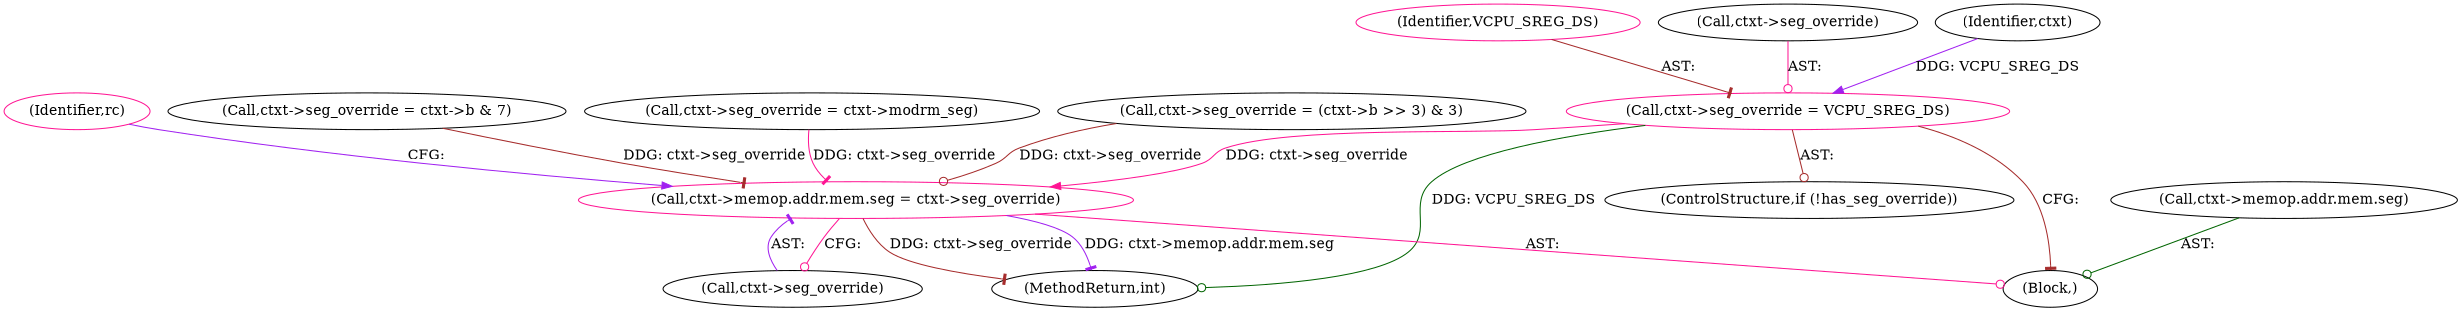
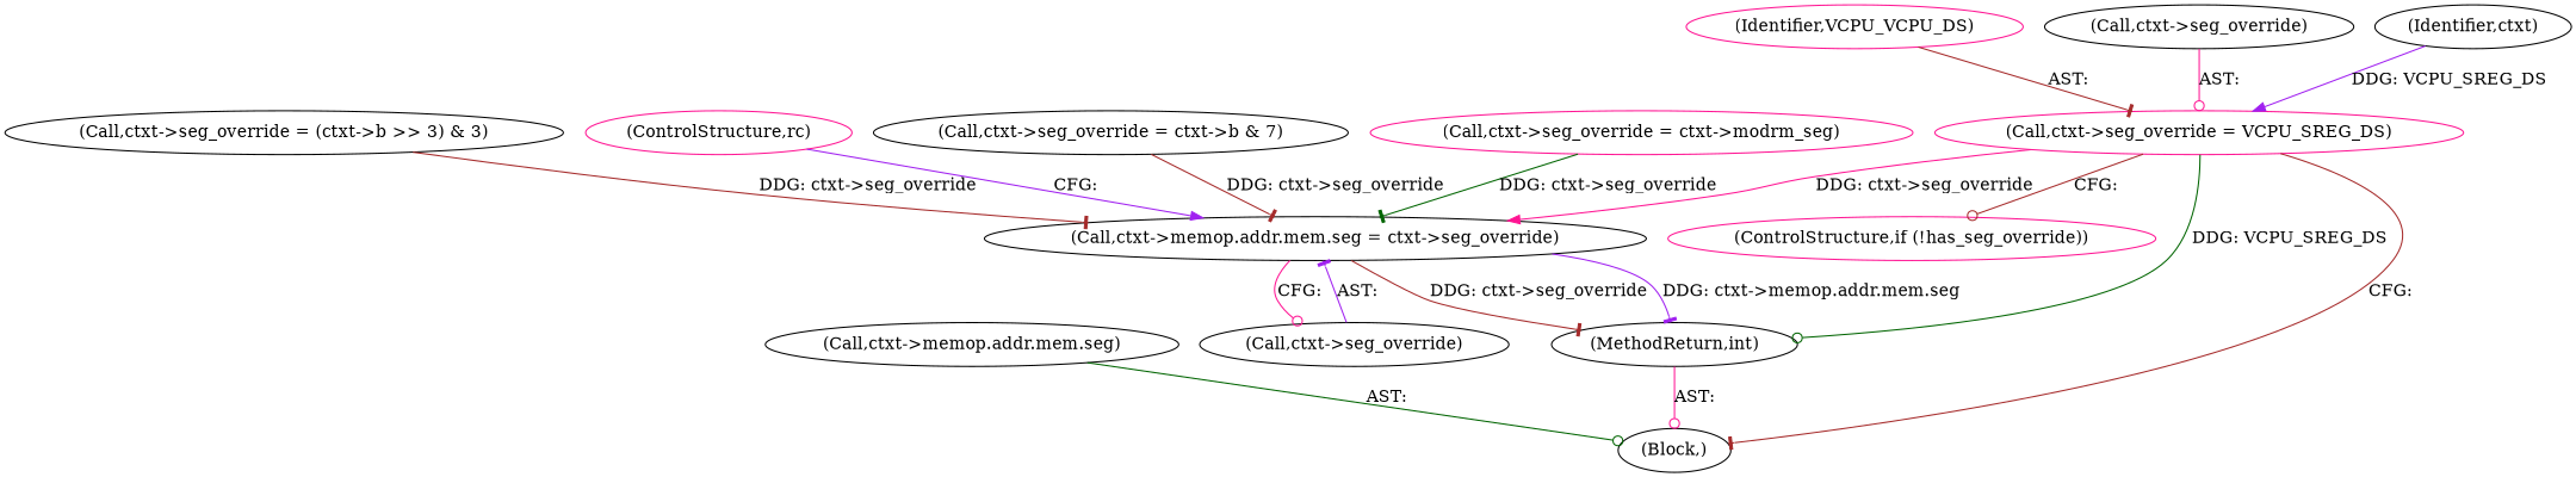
  digraph {
    node [color=black]
    edge [arrowhead=tee color=brown]
    n1 [color=deeppink label="(Call,ctxt->seg_override = VCPU_SREG_DS)"]
-   n2 [color=deeppink label="(Call,ctxt->memop.addr.mem.seg = ctxt->seg_override)"]
-   n3 [label="(ControlStructure,if (!has_seg_override))"]
+   n2 [label="(Call,ctxt->memop.addr.mem.seg = ctxt->seg_override)"]
+   n3 [color=deeppink label="(ControlStructure,if (!has_seg_override))"]
    n4 [label="(MethodReturn,int)"]
    n5 [label="(Block,)"]
    n6 [label="(Call,ctxt->seg_override)"]
-   n7 [color=deeppink label="(Identifier,VCPU_SREG_DS)"]
+   n7 [color=deeppink label="(Identifier,VCPU_VCPU_DS)"]
    n8 [label="(Call,ctxt->seg_override)"]
    n9 [label="(Identifier,ctxt)"]
    n10 [label="(Call,ctxt->seg_override = (ctxt->b >> 3) & 3)"]
-   n11 [color=deeppink label="(Identifier,rc)"]
+   n11 [color=deeppink label="(ControlStructure,rc)"]
    n12 [label="(Call,ctxt->memop.addr.mem.seg)"]
    n13 [label="(Call,ctxt->seg_override = ctxt->b & 7)"]
-   n14 [label="(Call,ctxt->seg_override = ctxt->modrm_seg)"]
+   n14 [color=deeppink label="(Call,ctxt->seg_override = ctxt->modrm_seg)"]
    n1 -> n2 [arrowhead=normal color=deeppink label="DDG: ctxt->seg_override"]
-   n1 -> n3 [arrowhead=odot label="AST: "]
+   n1 -> n3 [arrowhead=odot label="CFG: "]
    n1 -> n4 [arrowhead=odot color=darkgreen label="DDG: VCPU_SREG_DS"]
    n1 -> n5 [label="CFG: "]
    n2 -> n4 [label="DDG: ctxt->seg_override"]
    n2 -> n4 [color=purple label="DDG: ctxt->memop.addr.mem.seg"]
-   n2 -> n5 [arrowhead=odot color=deeppink label="AST: "]
+   n4 -> n5 [arrowhead=odot color=deeppink label="AST: "]
    n2 -> n6 [arrowhead=odot color=deeppink label="CFG: "]
    n6 -> n2 [color=purple label="AST: "]
    n7 -> n1 [label="AST: "]
    n8 -> n1 [arrowhead=odot color=deeppink label="AST: "]
    n9 -> n1 [arrowhead=normal color=purple label="DDG: VCPU_SREG_DS"]
-   n10 -> n2 [arrowhead=odot label="DDG: ctxt->seg_override"]
+   n10 -> n2 [label="DDG: ctxt->seg_override"]
    n11 -> n2 [arrowhead=normal color=purple label="CFG: "]
    n12 -> n5 [arrowhead=odot color=darkgreen label="AST: "]
    n13 -> n2 [label="DDG: ctxt->seg_override"]
-   n14 -> n2 [color=deeppink label="DDG: ctxt->seg_override"]
+   n14 -> n2 [color=darkgreen label="DDG: ctxt->seg_override"]
  }
